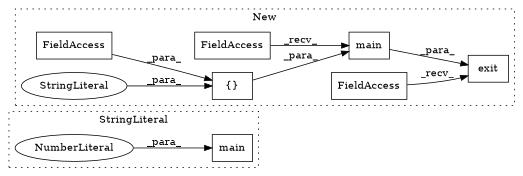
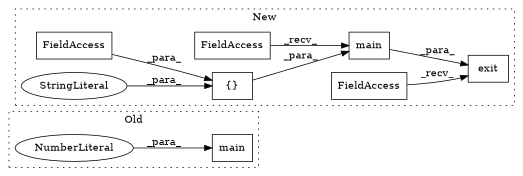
  digraph {
    rankdir=LR
    node [a=32 l="5,1" shape=box]
    n1 [label=main s="497,503"]
    n2 [a=34 l=1 label=NumberLiteral s=502 shape=ellipse]
    n3 [label=exit s="636,681"]
    n4 [label=main s="648,680"]
    n5 [a=4 l="1,1" label="{}" s="665,679"]
    n6 [a=22 l=8 label=FieldAccess s=671]
    n7 [a=22 l=6 label=FieldAccess s=641]
    n8 [a=45 l=4 label=StringLiteral s=666 shape=ellipse]
    n9 [a=22 l=3 label=FieldAccess s=632]
    subgraph cluster_1 {
-     label=StringLiteral
+     label=Old
      style=dotted
      n1
      n2
    }
    subgraph cluster_2 {
      label=New
      style=dotted
      n3
      n4
      n5
      n6
      n7
      n8
      n9
    }
    n2 -> n1 [label=_para_]
    n4 -> n3 [label=_para_]
    n5 -> n4 [label=_para_]
    n6 -> n5 [label=_para_]
    n7 -> n4 [label=_recv_]
    n8 -> n5 [label=_para_]
    n9 -> n3 [label=_recv_]
  }
